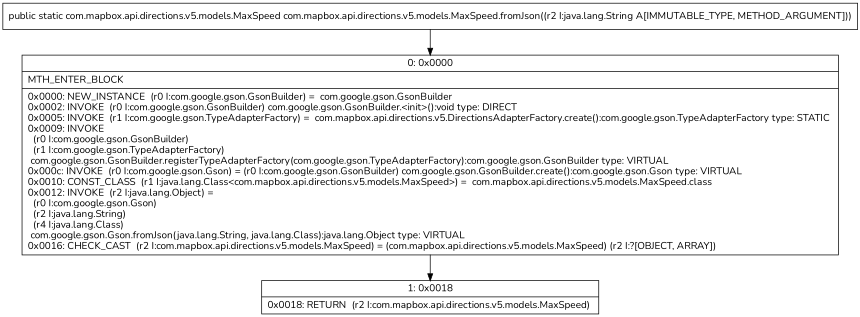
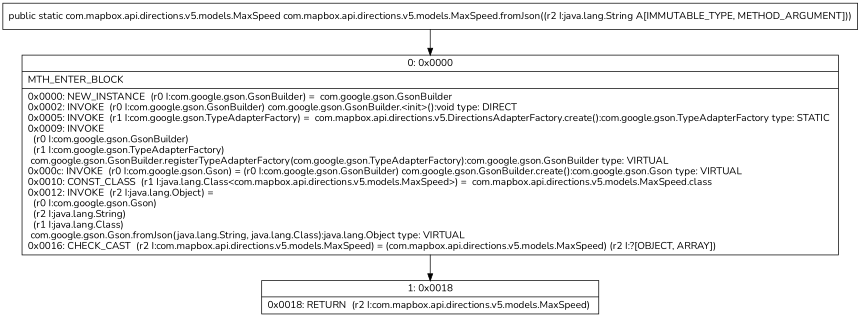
  digraph {
    fontname=Nunito
    node [shape=record fontname=Nunito]
    edge [fontname=Nunito]
-   n1 [label="{0\:\ 0x0000|MTH_ENTER_BLOCK\l|0x0000: NEW_INSTANCE  (r0 I:com.google.gson.GsonBuilder) =  com.google.gson.GsonBuilder \l0x0002: INVOKE  (r0 I:com.google.gson.GsonBuilder) com.google.gson.GsonBuilder.\<init\>():void type: DIRECT \l0x0005: INVOKE  (r1 I:com.google.gson.TypeAdapterFactory) =  com.mapbox.api.directions.v5.DirectionsAdapterFactory.create():com.google.gson.TypeAdapterFactory type: STATIC \l0x0009: INVOKE  \l  (r0 I:com.google.gson.GsonBuilder)\l  (r1 I:com.google.gson.TypeAdapterFactory)\l com.google.gson.GsonBuilder.registerTypeAdapterFactory(com.google.gson.TypeAdapterFactory):com.google.gson.GsonBuilder type: VIRTUAL \l0x000c: INVOKE  (r0 I:com.google.gson.Gson) = (r0 I:com.google.gson.GsonBuilder) com.google.gson.GsonBuilder.create():com.google.gson.Gson type: VIRTUAL \l0x0010: CONST_CLASS  (r1 I:java.lang.Class\<com.mapbox.api.directions.v5.models.MaxSpeed\>) =  com.mapbox.api.directions.v5.models.MaxSpeed.class \l0x0012: INVOKE  (r2 I:java.lang.Object) = \l  (r0 I:com.google.gson.Gson)\l  (r2 I:java.lang.String)\l  (r4 I:java.lang.Class)\l com.google.gson.Gson.fromJson(java.lang.String, java.lang.Class):java.lang.Object type: VIRTUAL \l0x0016: CHECK_CAST  (r2 I:com.mapbox.api.directions.v5.models.MaxSpeed) = (com.mapbox.api.directions.v5.models.MaxSpeed) (r2 I:?[OBJECT, ARRAY]) \l}"]
+   n1 [label="{0\:\ 0x0000|MTH_ENTER_BLOCK\l|0x0000: NEW_INSTANCE  (r0 I:com.google.gson.GsonBuilder) =  com.google.gson.GsonBuilder \l0x0002: INVOKE  (r0 I:com.google.gson.GsonBuilder) com.google.gson.GsonBuilder.\<init\>():void type: DIRECT \l0x0005: INVOKE  (r1 I:com.google.gson.TypeAdapterFactory) =  com.mapbox.api.directions.v5.DirectionsAdapterFactory.create():com.google.gson.TypeAdapterFactory type: STATIC \l0x0009: INVOKE  \l  (r0 I:com.google.gson.GsonBuilder)\l  (r1 I:com.google.gson.TypeAdapterFactory)\l com.google.gson.GsonBuilder.registerTypeAdapterFactory(com.google.gson.TypeAdapterFactory):com.google.gson.GsonBuilder type: VIRTUAL \l0x000c: INVOKE  (r0 I:com.google.gson.Gson) = (r0 I:com.google.gson.GsonBuilder) com.google.gson.GsonBuilder.create():com.google.gson.Gson type: VIRTUAL \l0x0010: CONST_CLASS  (r1 I:java.lang.Class\<com.mapbox.api.directions.v5.models.MaxSpeed\>) =  com.mapbox.api.directions.v5.models.MaxSpeed.class \l0x0012: INVOKE  (r2 I:java.lang.Object) = \l  (r0 I:com.google.gson.Gson)\l  (r2 I:java.lang.String)\l  (r1 I:java.lang.Class)\l com.google.gson.Gson.fromJson(java.lang.String, java.lang.Class):java.lang.Object type: VIRTUAL \l0x0016: CHECK_CAST  (r2 I:com.mapbox.api.directions.v5.models.MaxSpeed) = (com.mapbox.api.directions.v5.models.MaxSpeed) (r2 I:?[OBJECT, ARRAY]) \l}"]
    n2 [label="{1\:\ 0x0018|0x0018: RETURN  (r2 I:com.mapbox.api.directions.v5.models.MaxSpeed) \l}"]
    n3 [label="{public static com.mapbox.api.directions.v5.models.MaxSpeed com.mapbox.api.directions.v5.models.MaxSpeed.fromJson((r2 I:java.lang.String A[IMMUTABLE_TYPE, METHOD_ARGUMENT])) }"]
    n1 -> n2
    n3 -> n1
  }
